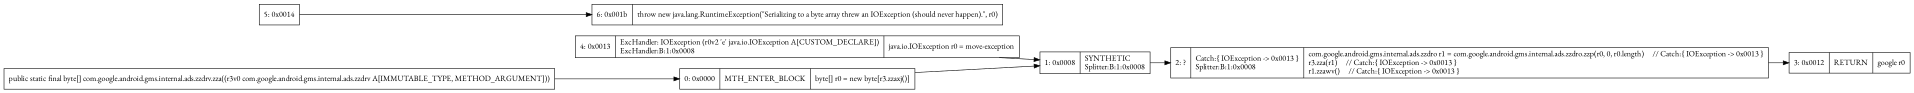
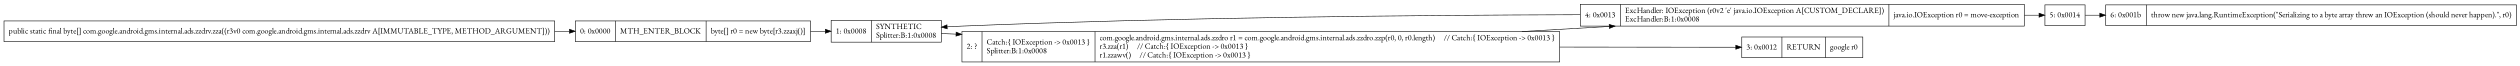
  digraph {
    fontname="EB Garamond"
    rankdir=LR
    node [fontname="EB Garamond" shape=record]
    edge [fontname="EB Garamond"]
    n1 [label="{0\:\ 0x0000|MTH_ENTER_BLOCK\l|byte[] r0 = new byte[r3.zzaxj()]\l}"]
    n2 [label="{1\:\ 0x0008|SYNTHETIC\lSplitter:B:1:0x0008\l}"]
    n3 [label="{2\:\ ?|Catch:\{ IOException \-\> 0x0013 \}\lSplitter:B:1:0x0008\l|com.google.android.gms.internal.ads.zzdro r1 = com.google.android.gms.internal.ads.zzdro.zzp(r0, 0, r0.length)     \/\/ Catch:\{ IOException \-\> 0x0013 \}\lr3.zza(r1)     \/\/ Catch:\{ IOException \-\> 0x0013 \}\lr1.zzawv()     \/\/ Catch:\{ IOException \-\> 0x0013 \}\l}"]
    n4 [label="{4\:\ 0x0013|ExcHandler: IOException (r0v2 'e' java.io.IOException A[CUSTOM_DECLARE])\lExcHandler:B:1:0x0008\l|java.io.IOException r0 = move\-exception\l}"]
    n5 [label="{3\:\ 0x0012|RETURN\l|google r0\l}"]
    n6 [label="{5\:\ 0x0014}"]
    n7 [label="{6\:\ 0x001b|throw new java.lang.RuntimeException(\"Serializing to a byte array threw an IOException (should never happen).\", r0)\l}"]
    n8 [label="{public static final byte[] com.google.android.gms.internal.ads.zzdrv.zza((r3v0 com.google.android.gms.internal.ads.zzdrv A[IMMUTABLE_TYPE, METHOD_ARGUMENT])) }"]
    n1 -> n2
    n2 -> n3
+   n3 -> n4
    n3 -> n5
    n4 -> n2
+   n4 -> n6
    n6 -> n7
    n8 -> n1
  }
